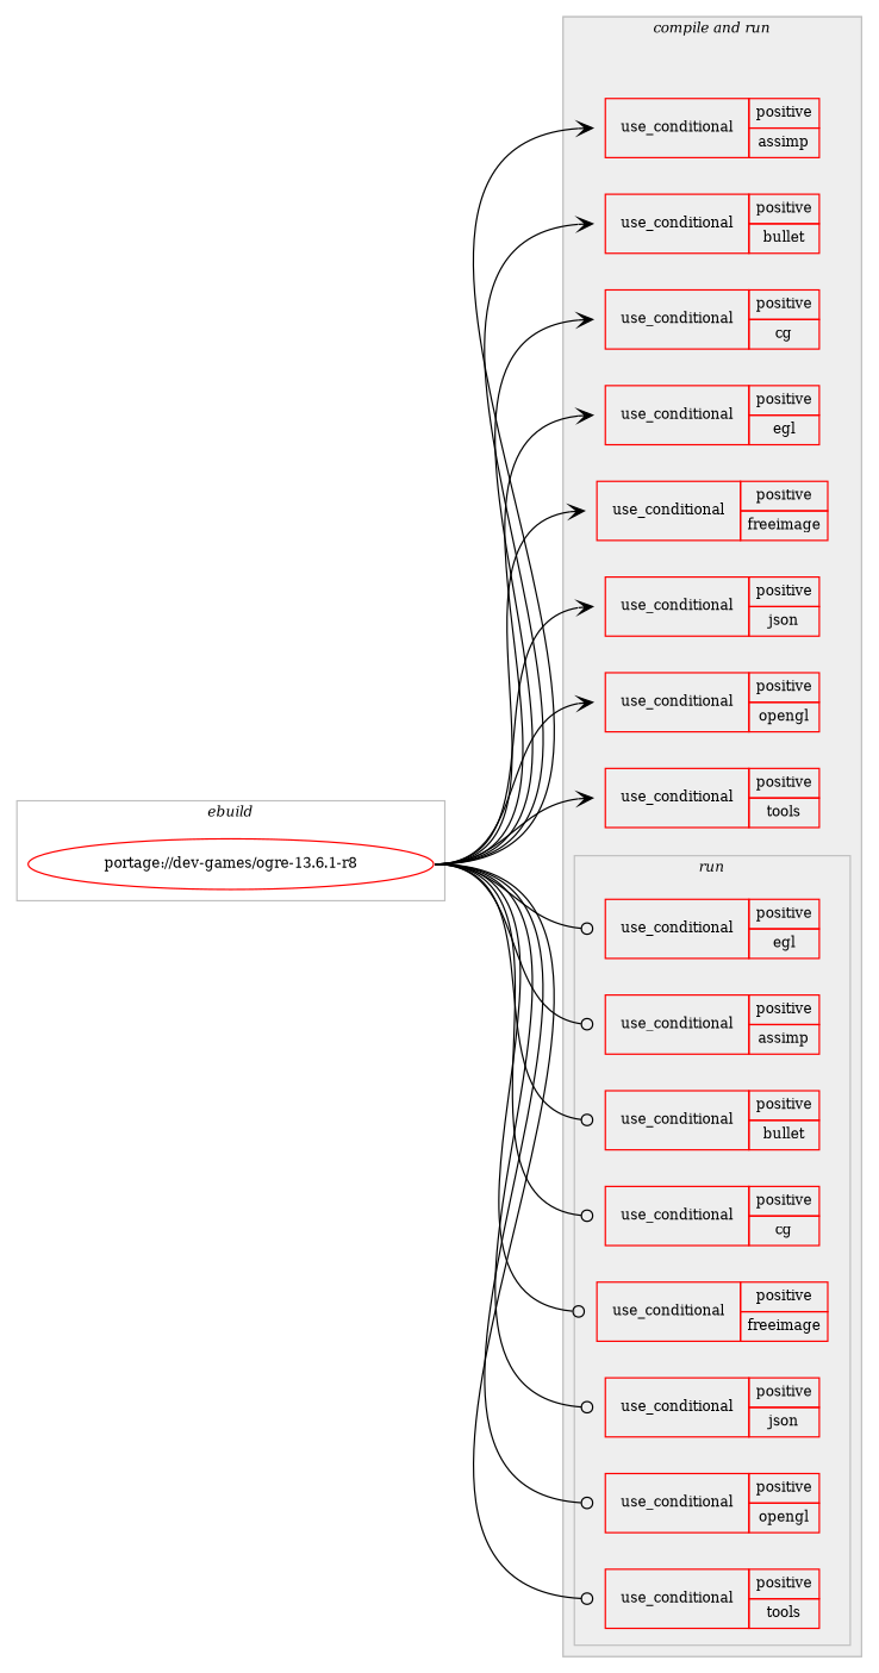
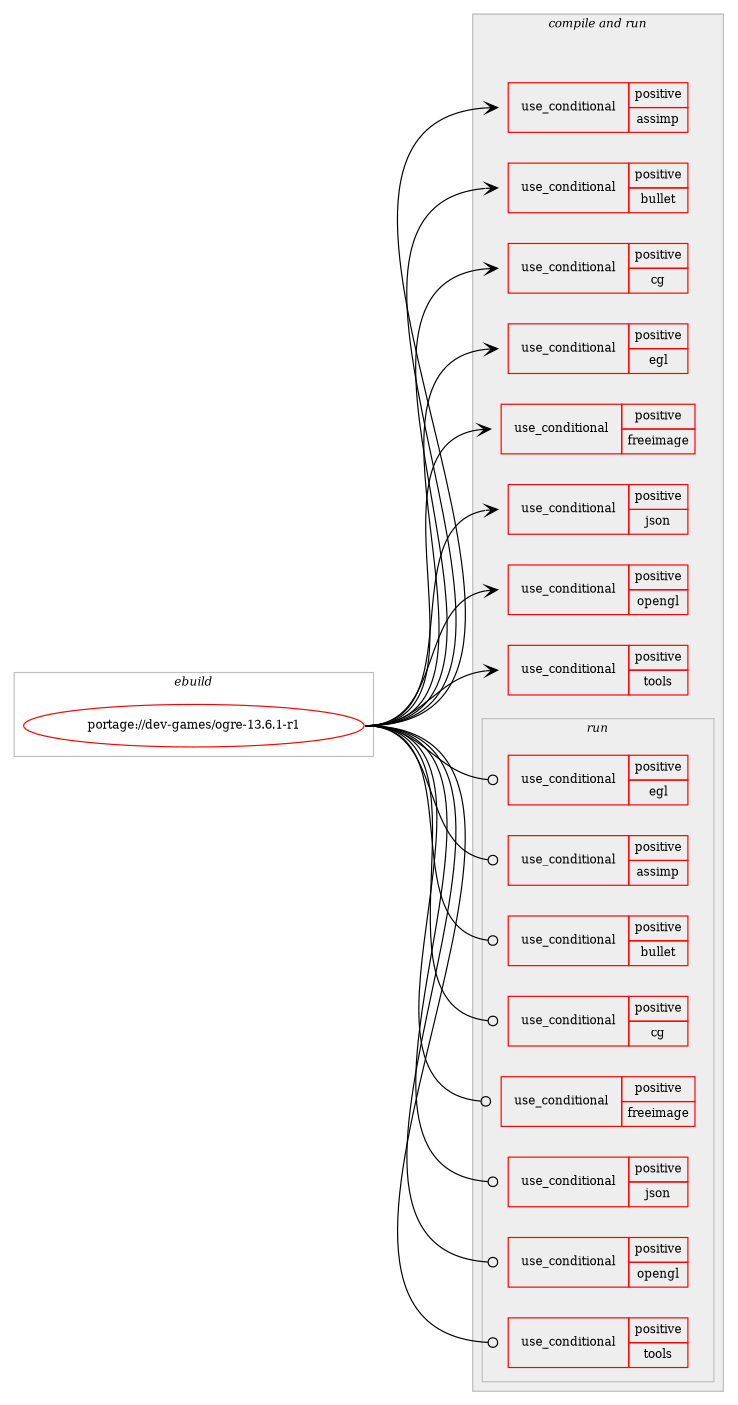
  digraph {
    compound=true
    concentrate=true
    fontname="DejaVu Serif"
    fontsize=10
    newrank=true
    rankdir=LR
    ranksep=1.5
    node [color=red fontname="DejaVu Serif" fontsize=10 shape=none]
    edge [arrowhead=vee headport=w style=solid tailport=e weight=20 fontname="DejaVu Serif"]
-   n1 [label="portage://dev-games/ogre-13.6.1-r8" width=4 shape=""]
+   n1 [label="portage://dev-games/ogre-13.6.1-r1" width=4 shape=""]
    n2 [label=<<TABLE BORDER="0" CELLBORDER="1" CELLSPACING="0" CELLPADDING="4"><TR><TD ROWSPAN="3" CELLPADDING="10">use_conditional</TD></TR><TR><TD>positive</TD></TR><TR><TD>assimp</TD></TR></TABLE>>]
    n3 [label=<<TABLE BORDER="0" CELLBORDER="1" CELLSPACING="0" CELLPADDING="4"><TR><TD ROWSPAN="3" CELLPADDING="10">use_conditional</TD></TR><TR><TD>positive</TD></TR><TR><TD>bullet</TD></TR></TABLE>>]
    n4 [label=<<TABLE BORDER="0" CELLBORDER="1" CELLSPACING="0" CELLPADDING="4"><TR><TD ROWSPAN="3" CELLPADDING="10">use_conditional</TD></TR><TR><TD>positive</TD></TR><TR><TD>cg</TD></TR></TABLE>>]
    n5 [label=<<TABLE BORDER="0" CELLBORDER="1" CELLSPACING="0" CELLPADDING="4"><TR><TD ROWSPAN="3" CELLPADDING="10">use_conditional</TD></TR><TR><TD>positive</TD></TR><TR><TD>egl</TD></TR></TABLE>>]
    n6 [label=<<TABLE BORDER="0" CELLBORDER="1" CELLSPACING="0" CELLPADDING="4"><TR><TD ROWSPAN="3" CELLPADDING="10">use_conditional</TD></TR><TR><TD>positive</TD></TR><TR><TD>freeimage</TD></TR></TABLE>>]
    n7 [label=<<TABLE BORDER="0" CELLBORDER="1" CELLSPACING="0" CELLPADDING="4"><TR><TD ROWSPAN="3" CELLPADDING="10">use_conditional</TD></TR><TR><TD>positive</TD></TR><TR><TD>json</TD></TR></TABLE>>]
    n8 [label=<<TABLE BORDER="0" CELLBORDER="1" CELLSPACING="0" CELLPADDING="4"><TR><TD ROWSPAN="3" CELLPADDING="10">use_conditional</TD></TR><TR><TD>positive</TD></TR><TR><TD>opengl</TD></TR></TABLE>>]
    n9 [label=<<TABLE BORDER="0" CELLBORDER="1" CELLSPACING="0" CELLPADDING="4"><TR><TD ROWSPAN="3" CELLPADDING="10">use_conditional</TD></TR><TR><TD>positive</TD></TR><TR><TD>tools</TD></TR></TABLE>>]
    n10 [label=<<TABLE BORDER="0" CELLBORDER="1" CELLSPACING="0" CELLPADDING="4"><TR><TD ROWSPAN="3" CELLPADDING="10">use_conditional</TD></TR><TR><TD>positive</TD></TR><TR><TD>egl</TD></TR></TABLE>>]
    n11 [label=<<TABLE BORDER="0" CELLBORDER="1" CELLSPACING="0" CELLPADDING="4"><TR><TD ROWSPAN="3" CELLPADDING="10">use_conditional</TD></TR><TR><TD>positive</TD></TR><TR><TD>assimp</TD></TR></TABLE>>]
    n12 [label=<<TABLE BORDER="0" CELLBORDER="1" CELLSPACING="0" CELLPADDING="4"><TR><TD ROWSPAN="3" CELLPADDING="10">use_conditional</TD></TR><TR><TD>positive</TD></TR><TR><TD>bullet</TD></TR></TABLE>>]
    n13 [label=<<TABLE BORDER="0" CELLBORDER="1" CELLSPACING="0" CELLPADDING="4"><TR><TD ROWSPAN="3" CELLPADDING="10">use_conditional</TD></TR><TR><TD>positive</TD></TR><TR><TD>cg</TD></TR></TABLE>>]
    n14 [label=<<TABLE BORDER="0" CELLBORDER="1" CELLSPACING="0" CELLPADDING="4"><TR><TD ROWSPAN="3" CELLPADDING="10">use_conditional</TD></TR><TR><TD>positive</TD></TR><TR><TD>freeimage</TD></TR></TABLE>>]
    n15 [label=<<TABLE BORDER="0" CELLBORDER="1" CELLSPACING="0" CELLPADDING="4"><TR><TD ROWSPAN="3" CELLPADDING="10">use_conditional</TD></TR><TR><TD>positive</TD></TR><TR><TD>json</TD></TR></TABLE>>]
    n16 [label=<<TABLE BORDER="0" CELLBORDER="1" CELLSPACING="0" CELLPADDING="4"><TR><TD ROWSPAN="3" CELLPADDING="10">use_conditional</TD></TR><TR><TD>positive</TD></TR><TR><TD>opengl</TD></TR></TABLE>>]
    n17 [label=<<TABLE BORDER="0" CELLBORDER="1" CELLSPACING="0" CELLPADDING="4"><TR><TD ROWSPAN="3" CELLPADDING="10">use_conditional</TD></TR><TR><TD>positive</TD></TR><TR><TD>tools</TD></TR></TABLE>>]
    subgraph cluster_1 {
      color=gray
      label=<<i>ebuild</i>>
      rank=same
      n1
    }
    subgraph cluster_2 {
      color=gray
      label=<<i>dependencies</i>>
      subgraph cluster_3 {
        color=gray
        fillcolor="#eeeeee"
        label=<<i>compile</i>>
        style=filled
        subgraph sub_4 {
          color=gray
          fillcolor="#eeeeee"
          label=<<i>compile</i>>
          style=filled
          n2
        }
        subgraph sub_5 {
          color=gray
          fillcolor="#eeeeee"
          label=<<i>compile</i>>
          style=filled
          n3
        }
        subgraph sub_6 {
          color=gray
          fillcolor="#eeeeee"
          label=<<i>compile</i>>
          style=filled
          n4
        }
        subgraph sub_7 {
          color=gray
          fillcolor="#eeeeee"
          label=<<i>compile</i>>
          style=filled
          n5
        }
        subgraph sub_8 {
          color=gray
          fillcolor="#eeeeee"
          label=<<i>compile</i>>
          style=filled
          n6
        }
        subgraph sub_9 {
          color=gray
          fillcolor="#eeeeee"
          label=<<i>compile</i>>
          style=filled
          n7
        }
        subgraph sub_10 {
          color=gray
          fillcolor="#eeeeee"
          label=<<i>compile</i>>
          style=filled
          n8
        }
        subgraph sub_11 {
          color=gray
          fillcolor="#eeeeee"
          label=<<i>compile</i>>
          style=filled
          n9
        }
      }
      subgraph cluster_12 {
        color=gray
        fillcolor="#eeeeee"
        label=<<i>compile and run</i>>
        style=filled
      }
      subgraph cluster_13 {
        color=gray
        fillcolor="#eeeeee"
        label=<<i>run</i>>
        style=filled
        subgraph sub_14 {
          color=gray
          fillcolor="#eeeeee"
          label=<<i>run</i>>
          style=filled
          n10
        }
        subgraph sub_15 {
          color=gray
          fillcolor="#eeeeee"
          label=<<i>run</i>>
          style=filled
          n11
        }
        subgraph sub_16 {
          color=gray
          fillcolor="#eeeeee"
          label=<<i>run</i>>
          style=filled
          n12
        }
        subgraph sub_17 {
          color=gray
          fillcolor="#eeeeee"
          label=<<i>run</i>>
          style=filled
          n13
        }
        subgraph sub_18 {
          color=gray
          fillcolor="#eeeeee"
          label=<<i>run</i>>
          style=filled
          n14
        }
        subgraph sub_19 {
          color=gray
          fillcolor="#eeeeee"
          label=<<i>run</i>>
          style=filled
          n15
        }
        subgraph sub_20 {
          color=gray
          fillcolor="#eeeeee"
          label=<<i>run</i>>
          style=filled
          n16
        }
        subgraph sub_21 {
          color=gray
          fillcolor="#eeeeee"
          label=<<i>run</i>>
          style=filled
          n17
        }
      }
    }
    subgraph cluster_22 {
      color=gray
      label=<<i>candidates</i>>
      rank=same
    }
    n1 -> n2
    n1 -> n3
    n1 -> n4
    n1 -> n5
    n1 -> n6
    n1 -> n7
    n1 -> n8
    n1 -> n9
    n1 -> n10 [arrowhead=odot]
    n1 -> n11 [arrowhead=odot]
    n1 -> n12 [arrowhead=odot]
    n1 -> n13 [arrowhead=odot]
    n1 -> n14 [arrowhead=odot]
    n1 -> n15 [arrowhead=odot]
    n1 -> n16 [arrowhead=odot]
    n1 -> n17 [arrowhead=odot]
  }
